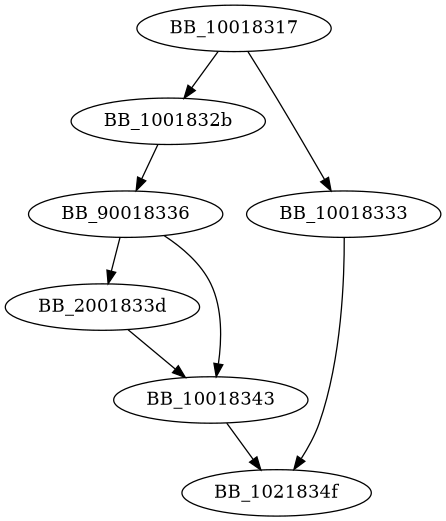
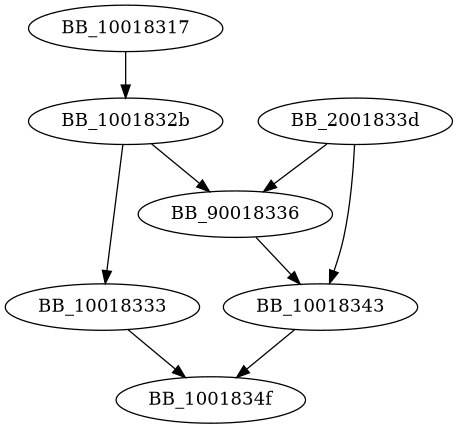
  digraph {
    BB_10018317
    BB_1001832b
    BB_10018333
    n4 [label=BB_90018336]
-   BB_1001834f [label=BB_1021834f]
+   BB_1001834f
    n6 [label=BB_2001833d]
    n7 [label=BB_10018343]
    BB_10018317 -> BB_1001832b
-   BB_10018317 -> BB_10018333
+   BB_1001832b -> BB_10018333
    BB_1001832b -> n4
    BB_10018333 -> BB_1001834f
-   n4 -> n6
+   n6 -> n4
    n4 -> n7
    n6 -> n7
    n7 -> BB_1001834f
  }
